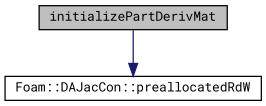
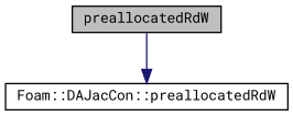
  digraph {
    rankdir=TB
    fontname="Roboto Mono"
    node [color=black fontname="Roboto Mono" fontsize=10 shape=record]
-   n1 [fillcolor=grey75 fontcolor=black height=0.2 label=initializePartDerivMat style=filled width=0.4]
+   n1 [fillcolor=grey75 fontcolor=black height=0.2 label=preallocatedRdW style=filled width=0.4]
    n2 [height=0.2 label="Foam::DAJacCon::preallocatedRdW" width=0.4]
    n1 -> n2 [color=midnightblue fontname="Roboto Mono" fontsize=10 labelfontname=Helvetica labelfontsize=10 style=solid]
  }
